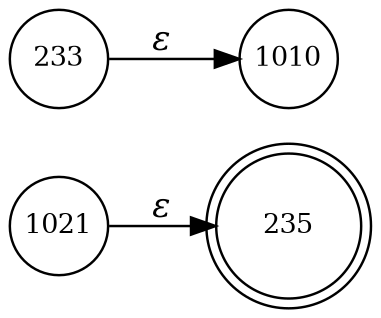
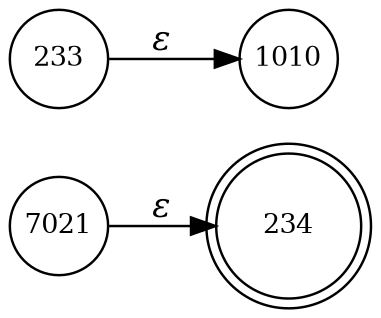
  digraph {
    rankdir=LR
    node [fixedsize=true fontsize=11 shape=circle peripheries=1]
    edge [fontname="Times-Italic"]
-   n1 [label=235 shape=doublecircle width=.6 peripheries=""]
+   n1 [label=234 shape=doublecircle width=.6 peripheries=""]
    n2 [label=233 width=.55]
    n3 [label=1010 width=.55]
-   n4 [label=1021 width=.55]
+   n4 [label=7021 width=.55]
    n2 -> n3 [label="&epsilon;"]
    n4 -> n1 [label="&epsilon;"]
  }
